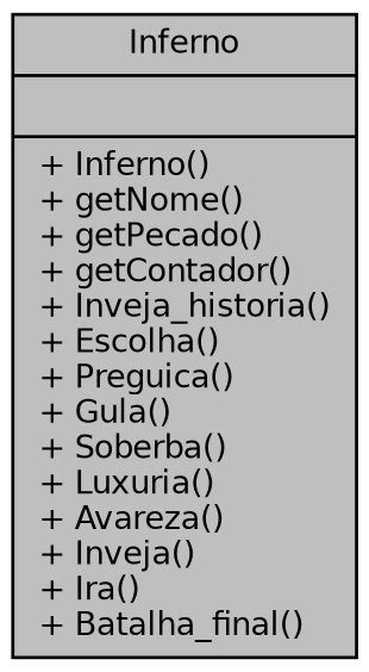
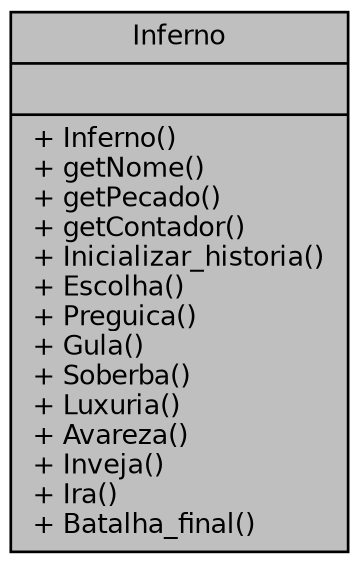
  digraph {
-   n1 [color=black fillcolor=grey75 fontcolor=black fontname=Helvetica fontsize=10 height=0.2 label="{Inferno\n||+ Inferno()\l+ getNome()\l+ getPecado()\l+ getContador()\l+ Inveja_historia()\l+ Escolha()\l+ Preguica()\l+ Gula()\l+ Soberba()\l+ Luxuria()\l+ Avareza()\l+ Inveja()\l+ Ira()\l+ Batalha_final()\l}" shape=record style=filled width=0.4]
+   n1 [color=black fillcolor=grey75 fontcolor=black fontname=Helvetica fontsize=10 height=0.2 label="{Inferno\n||+ Inferno()\l+ getNome()\l+ getPecado()\l+ getContador()\l+ Inicializar_historia()\l+ Escolha()\l+ Preguica()\l+ Gula()\l+ Soberba()\l+ Luxuria()\l+ Avareza()\l+ Inveja()\l+ Ira()\l+ Batalha_final()\l}" shape=record style=filled width=0.4]
  }
